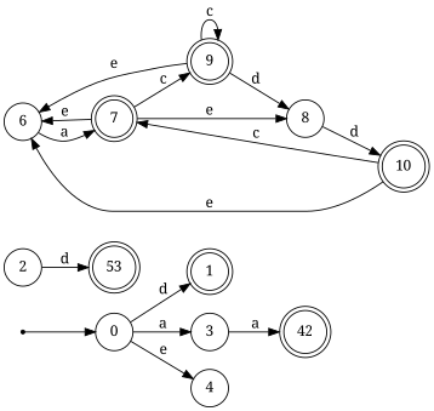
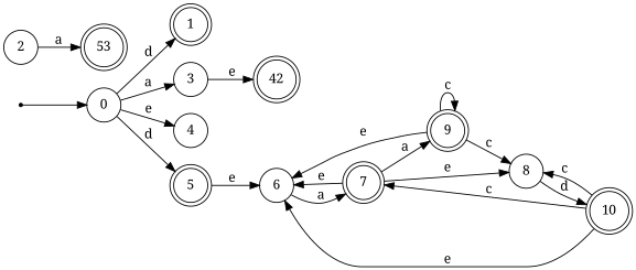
  digraph {
    fontname="Noto Serif"
    rankdir=LR
    node [fontname="Noto Serif" shape=doublecircle]
    edge [fontname="Noto Serif"]
    dummy0 [shape=point]
    0 [shape=circle]
    1
    3 [shape=circle]
    4 [shape=circle]
+   5
    2 [shape=circle]
    n8 [label=53]
    n9 [label=42]
    6 [shape=circle]
    7
    8 [shape=circle]
    9
    10
    dummy0 -> 0
    0 -> 1 [label=d]
    0 -> 3 [label=a]
    0 -> 4 [label=e]
-   3 -> n9 [label=a]
-   2 -> n8 [label=d]
+   0 -> 5 [label=d]
+   3 -> n9 [label=e]
+   5 -> 6 [label=e]
+   2 -> n8 [label=a]
    6 -> 7 [label=a]
    7 -> 6 [label=e]
    7 -> 8 [label=e]
-   7 -> 9 [label=c]
+   7 -> 9 [label=a]
    8 -> 10 [label=d]
    9 -> 6 [label=e]
-   9 -> 8 [label=d]
+   9 -> 8 [label=c]
    9 -> 9 [label=c]
    10 -> 6 [label=e]
    10 -> 7 [label=c]
+   10 -> 8 [label=c]
  }
